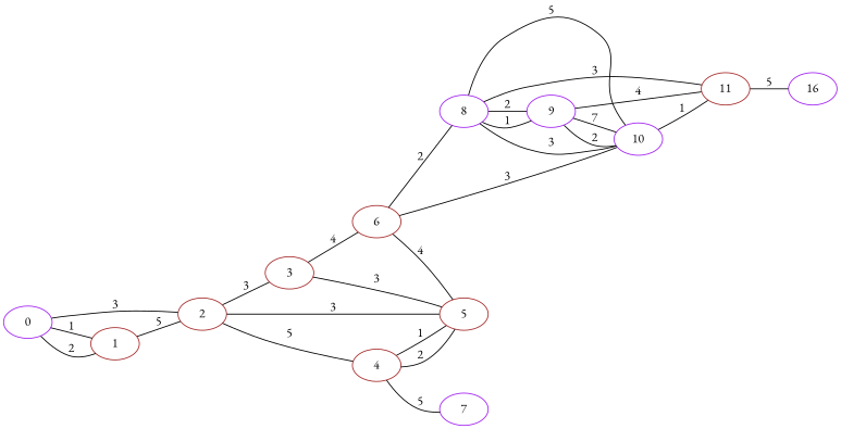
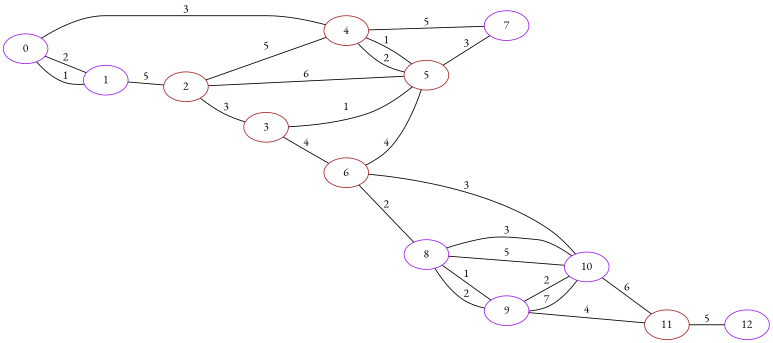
  graph {
    fontname="EB Garamond"
    rankdir=LR
    node [color=purple fontname="EB Garamond" weight=1]
    edge [fontname="EB Garamond"]
    0
-   1 [color=brown]
+   1
    2 [color=brown]
    3 [color=brown]
    4 [color=brown]
    5 [color=brown]
    6 [color=brown]
    7
    8
    10
    9
    11 [color=brown]
-   12 [label=16]
+   12
    0 -- 1 [label=2]
    0 -- 1 [label=1]
-   0 -- 2 [label=3]
+   0 -- 4 [label=3]
    1 -- 2 [label=5]
    2 -- 3 [label=3]
    2 -- 4 [label=5]
-   2 -- 5 [label=3]
-   3 -- 5 [label=3]
+   2 -- 5 [label=6]
+   3 -- 5 [label=1]
    3 -- 6 [label=4]
    4 -- 5 [label=1]
    4 -- 5 [label=2]
    4 -- 7 [label=5]
+   5 -- 7 [label=3]
    6 -- 5 [label=4]
    6 -- 8 [label=2]
    6 -- 10 [label=3]
    8 -- 10 [label=3]
    8 -- 10 [label=5]
    8 -- 9 [label=1]
    8 -- 9 [label=2]
-   8 -- 11 [label=3]
-   10 -- 11 [label=1]
+   10 -- 11 [label=6]
    9 -- 10 [label=2]
    9 -- 10 [label=7]
    9 -- 11 [label=4]
    11 -- 12 [label=5]
  }
